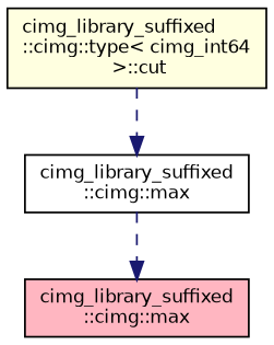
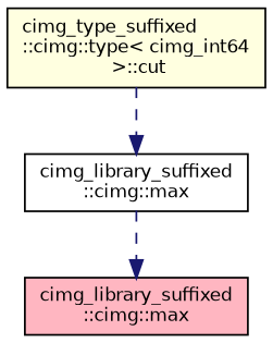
  digraph {
    rankdir=TB
    node [color=black fontname=Helvetica fontsize=10 shape=record style=filled]
    edge [color=midnightblue fontname=Helvetica fontsize=10 labelfontname=Helvetica labelfontsize=10 style=dashed]
-   n1 [fillcolor=lightyellow fontcolor=black height=0.2 label="cimg_library_suffixed\l::cimg::type\< cimg_int64\l \>::cut" width=0.4]
+   n1 [fillcolor=lightyellow fontcolor=black height=0.2 label="cimg_type_suffixed\l::cimg::type\< cimg_int64\l \>::cut" width=0.4]
    n2 [fillcolor=white height=0.2 label="cimg_library_suffixed\l::cimg::max" width=0.4]
    n3 [fillcolor=lightpink height=0.2 label="cimg_library_suffixed\l::cimg::max" width=0.4]
    n1 -> n2
    n2 -> n3
  }
